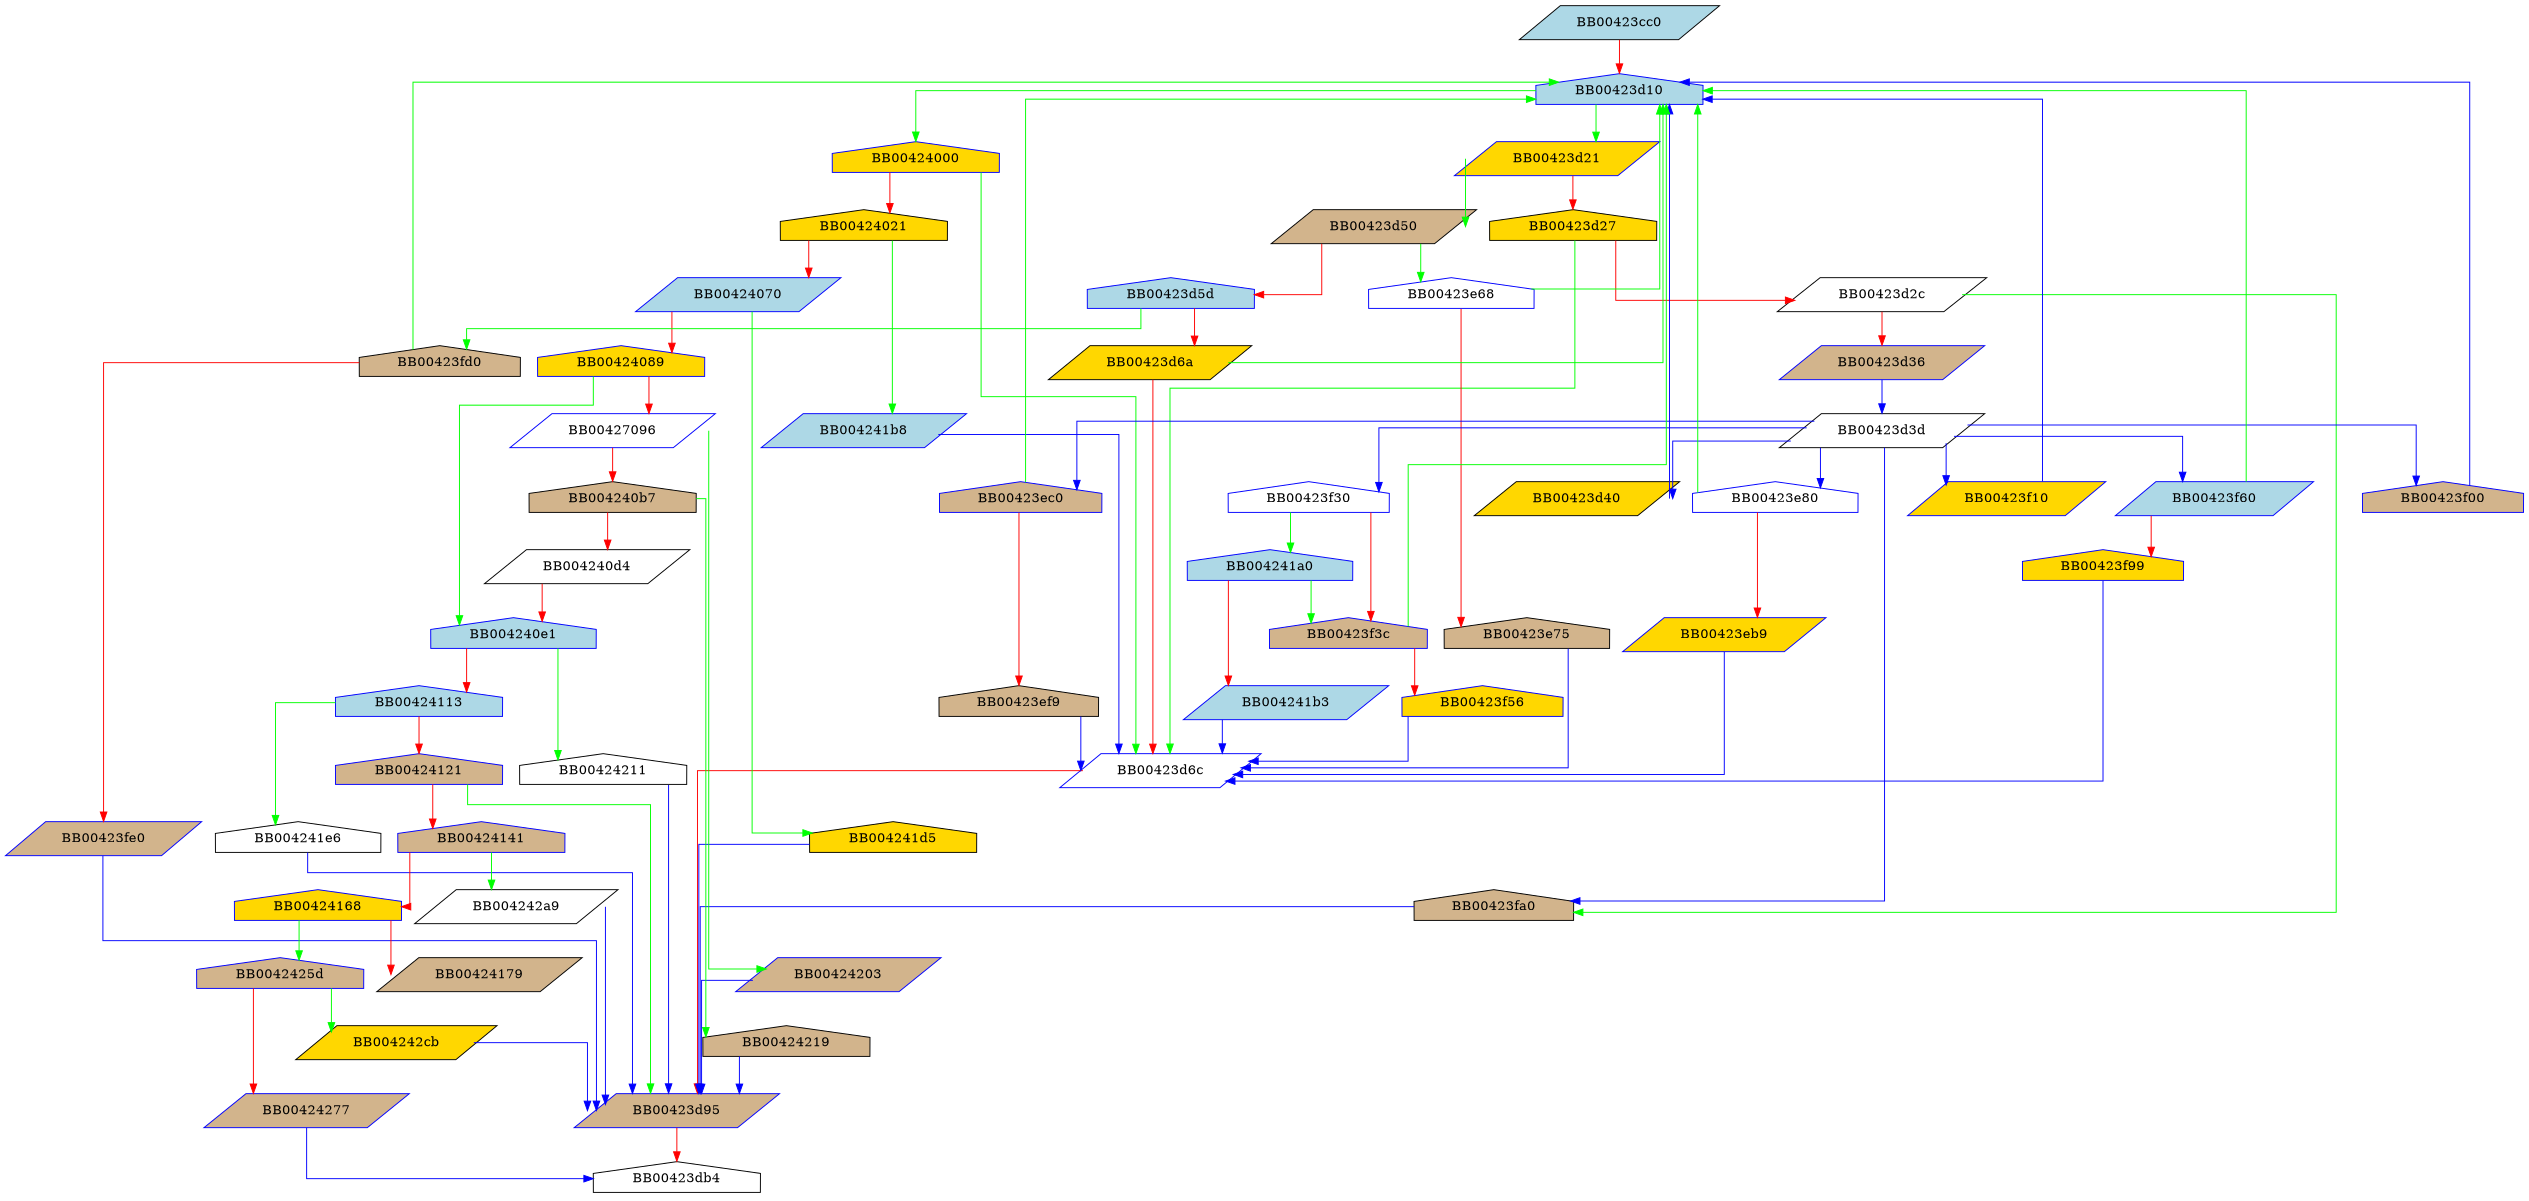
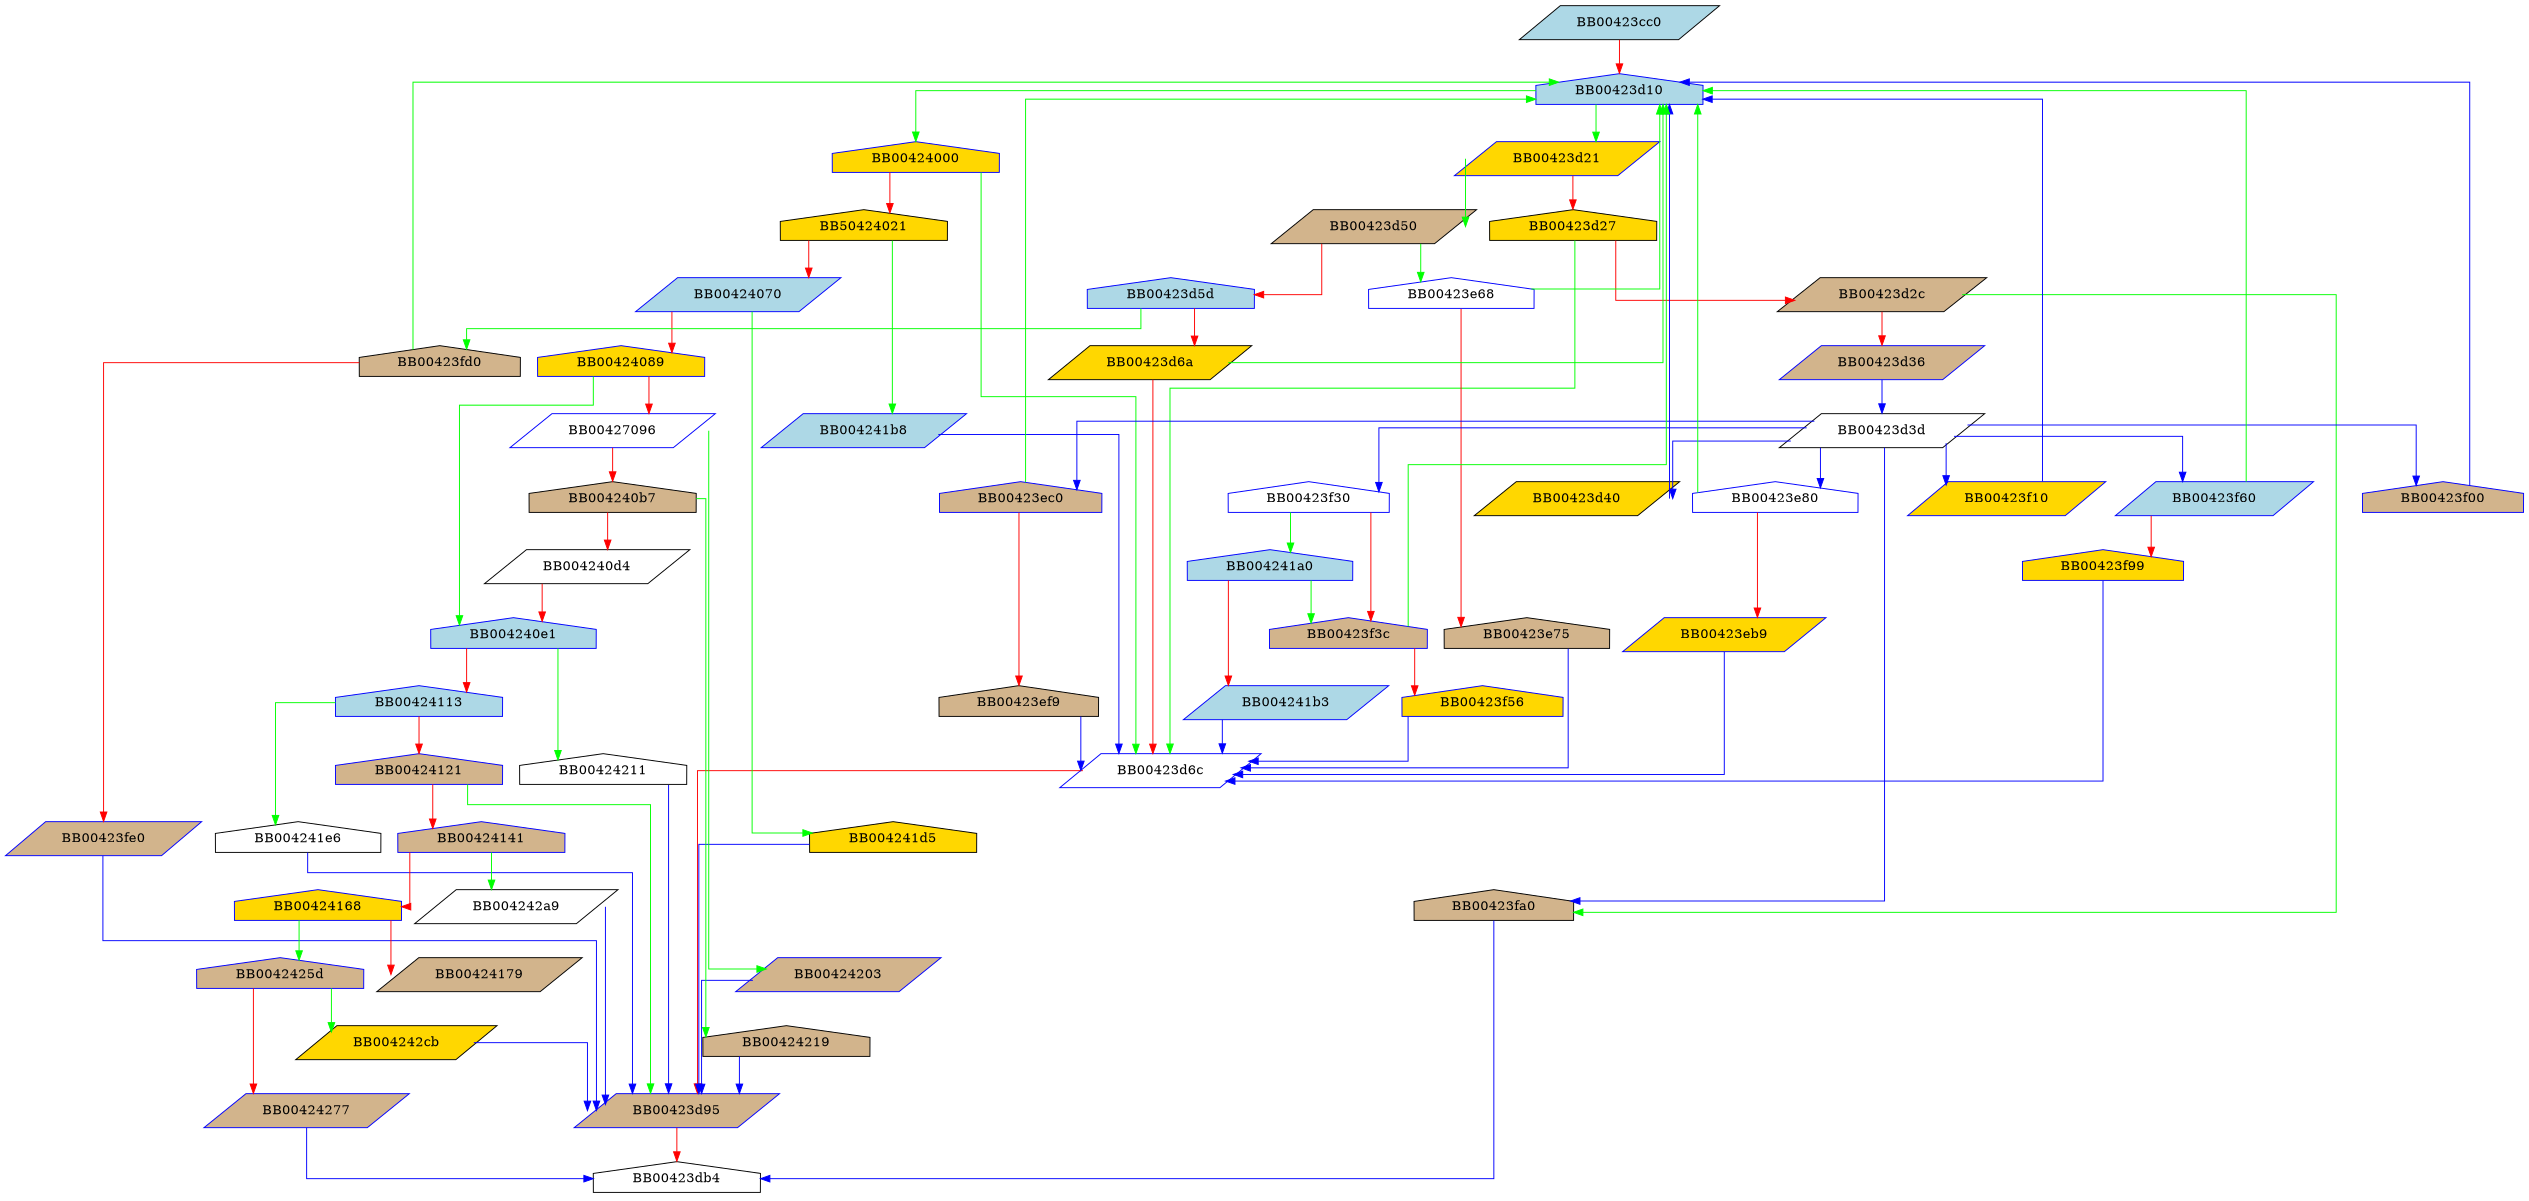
  digraph {
    splines=ortho
    node [color=blue fillcolor=tan shape=house style=filled]
    edge [color=red]
    BB00423cc0 [color=black fillcolor=lightblue shape=parallelogram]
    BB00423d10 [fillcolor=lightblue]
    BB00424000 [fillcolor=gold]
    BB00423d21 [fillcolor=gold shape=parallelogram]
    BB00423d6c [fillcolor=white shape=parallelogram]
-   BB00424021 [color=black fillcolor=gold]
+   BB00424021 [color=black fillcolor=gold label=BB50424021]
    BB00423d50 [color=black shape=parallelogram]
    BB00423d27 [color=black fillcolor=gold]
    BB00423d95 [shape=parallelogram]
    BB004241b8 [fillcolor=lightblue shape=parallelogram]
    BB00424070 [fillcolor=lightblue shape=parallelogram]
    BB00423e68 [fillcolor=white]
    BB00423d5d [fillcolor=lightblue]
-   BB00423d2c [color=black fillcolor=white shape=parallelogram]
+   BB00423d2c [color=black shape=parallelogram]
    BB00423e75 [color=black]
    BB00423fd0 [color=black]
    BB00423d6a [color=black fillcolor=gold shape=parallelogram]
    BB00423fa0 [color=black]
    BB00423d36 [shape=parallelogram]
    BB00423db4 [color=black fillcolor=white]
    BB00423d3d [color=black fillcolor=white shape=parallelogram]
    BB00423f30 [fillcolor=white]
    BB00423d40 [color=black fillcolor=gold shape=parallelogram]
    BB00423f10 [fillcolor=gold shape=parallelogram]
    BB00423f00
    BB00423ec0
    BB00423e80 [fillcolor=white]
    BB00423f60 [fillcolor=lightblue shape=parallelogram]
    BB004241a0 [fillcolor=lightblue]
    BB00423f3c
    BB00423ef9 [color=black]
    BB00423eb9 [fillcolor=gold shape=parallelogram]
    BB00423f99 [fillcolor=gold]
    BB004241b3 [fillcolor=lightblue shape=parallelogram]
    BB00423f56 [fillcolor=gold]
    BB00423fe0 [shape=parallelogram]
    BB004241d5 [color=black fillcolor=gold]
    BB00424089 [fillcolor=gold]
    BB004240e1 [fillcolor=lightblue]
    n40 [fillcolor=white label=BB00427096 shape=parallelogram]
    BB00424211 [color=black fillcolor=white]
    BB00424113 [fillcolor=lightblue]
    BB00424203 [shape=parallelogram]
    BB004240b7 [color=black]
    BB004241e6 [color=black fillcolor=white]
    BB00424121
    BB00424219 [color=black]
    BB004240d4 [color=black fillcolor=white shape=parallelogram]
    BB00424141
    BB004242a9 [color=black fillcolor=white shape=parallelogram]
    BB00424168 [fillcolor=gold]
    BB0042425d
    BB00424179 [color=black shape=parallelogram]
    BB004242cb [color=black fillcolor=gold shape=parallelogram]
    BB00424277 [shape=parallelogram]
    BB00423cc0 -> BB00423d10
    BB00423d10 -> BB00424000 [color=green]
    BB00423d10 -> BB00423d21 [color=green]
    BB00424000 -> BB00423d6c [color=green]
    BB00424000 -> BB00424021
    BB00423d21 -> BB00423d50 [color=green]
    BB00423d21 -> BB00423d27
    BB00423d6c -> BB00423d95
    BB00424021 -> BB004241b8 [color=green]
    BB00424021 -> BB00424070
    BB00423d50 -> BB00423e68 [color=green]
    BB00423d50 -> BB00423d5d
    BB00423d27 -> BB00423d6c [color=green]
    BB00423d27 -> BB00423d2c
    BB00423d95 -> BB00423db4
    BB004241b8 -> BB00423d6c [color=blue]
    BB00424070 -> BB004241d5 [color=green]
    BB00424070 -> BB00424089
    BB00423e68 -> BB00423d10 [color=green]
    BB00423e68 -> BB00423e75
    BB00423d5d -> BB00423fd0 [color=green]
    BB00423d5d -> BB00423d6a
    BB00423d2c -> BB00423fa0 [color=green]
    BB00423d2c -> BB00423d36
    BB00423e75 -> BB00423d6c [color=blue]
    BB00423fd0 -> BB00423d10 [color=green]
    BB00423fd0 -> BB00423fe0
    BB00423d6a -> BB00423d10 [color=green]
    BB00423d6a -> BB00423d6c
-   BB00423fa0 -> BB00423d95 [color=blue]
+   BB00423fa0 -> BB00423db4 [color=blue]
    BB00423d36 -> BB00423d3d [color=blue]
    BB00423d3d -> BB00423fa0 [color=blue]
    BB00423d3d -> BB00423f30 [color=blue]
    BB00423d3d -> BB00423d40 [color=blue]
    BB00423d3d -> BB00423f10 [color=blue]
    BB00423d3d -> BB00423f00 [color=blue]
    BB00423d3d -> BB00423ec0 [color=blue]
    BB00423d3d -> BB00423e80 [color=blue]
    BB00423d3d -> BB00423f60 [color=blue]
    BB00423f30 -> BB004241a0 [color=green]
    BB00423f30 -> BB00423f3c
    BB00423d40 -> BB00423d10 [color=blue]
    BB00423f10 -> BB00423d10 [color=blue]
    BB00423f00 -> BB00423d10 [color=blue]
    BB00423ec0 -> BB00423d10 [color=green]
    BB00423ec0 -> BB00423ef9
    BB00423e80 -> BB00423d10 [color=green]
    BB00423e80 -> BB00423eb9
    BB00423f60 -> BB00423d10 [color=green]
    BB00423f60 -> BB00423f99
    BB004241a0 -> BB00423f3c [color=green]
    BB004241a0 -> BB004241b3
    BB00423f3c -> BB00423d10 [color=green]
    BB00423f3c -> BB00423f56
    BB00423ef9 -> BB00423d6c [color=blue]
    BB00423eb9 -> BB00423d6c [color=blue]
    BB00423f99 -> BB00423d6c [color=blue]
    BB004241b3 -> BB00423d6c [color=blue]
    BB00423f56 -> BB00423d6c [color=blue]
    BB00423fe0 -> BB00423d95 [color=blue]
    BB004241d5 -> BB00423d95 [color=blue]
    BB00424089 -> BB004240e1 [color=green]
    BB00424089 -> n40
    BB004240e1 -> BB00424211 [color=green]
    BB004240e1 -> BB00424113
    n40 -> BB00424203 [color=green]
    n40 -> BB004240b7
    BB00424211 -> BB00423d95 [color=blue]
    BB00424113 -> BB004241e6 [color=green]
    BB00424113 -> BB00424121
    BB00424203 -> BB00423d95 [color=blue]
    BB004240b7 -> BB00424219 [color=green]
    BB004240b7 -> BB004240d4
    BB004241e6 -> BB00423d95 [color=blue]
    BB00424121 -> BB00423d95 [color=green]
    BB00424121 -> BB00424141
    BB00424219 -> BB00423d95 [color=blue]
    BB004240d4 -> BB004240e1
    BB00424141 -> BB004242a9 [color=green]
    BB00424141 -> BB00424168
    BB004242a9 -> BB00423d95 [color=blue]
    BB00424168 -> BB0042425d [color=green]
    BB00424168 -> BB00424179
    BB0042425d -> BB004242cb [color=green]
    BB0042425d -> BB00424277
    BB004242cb -> BB00423d95 [color=blue]
    BB00424277 -> BB00423db4 [color=blue]
  }
